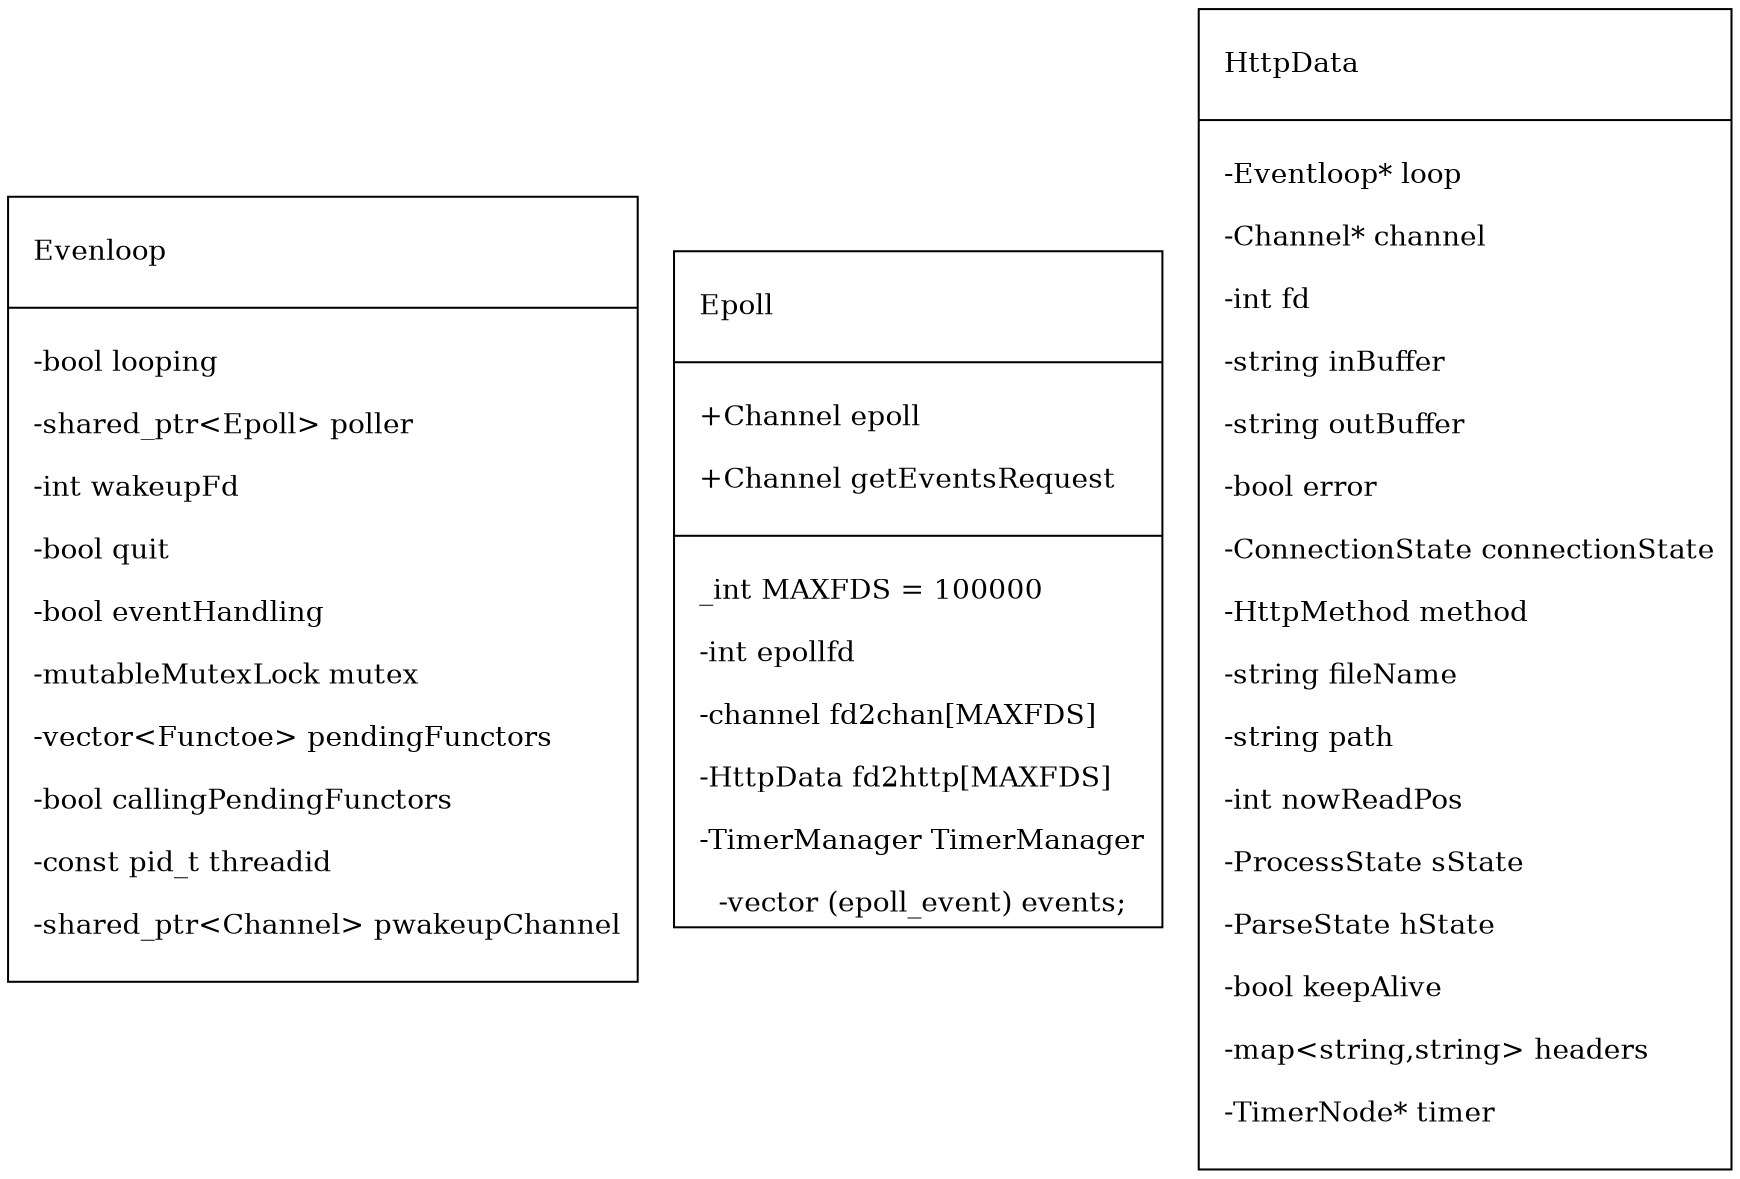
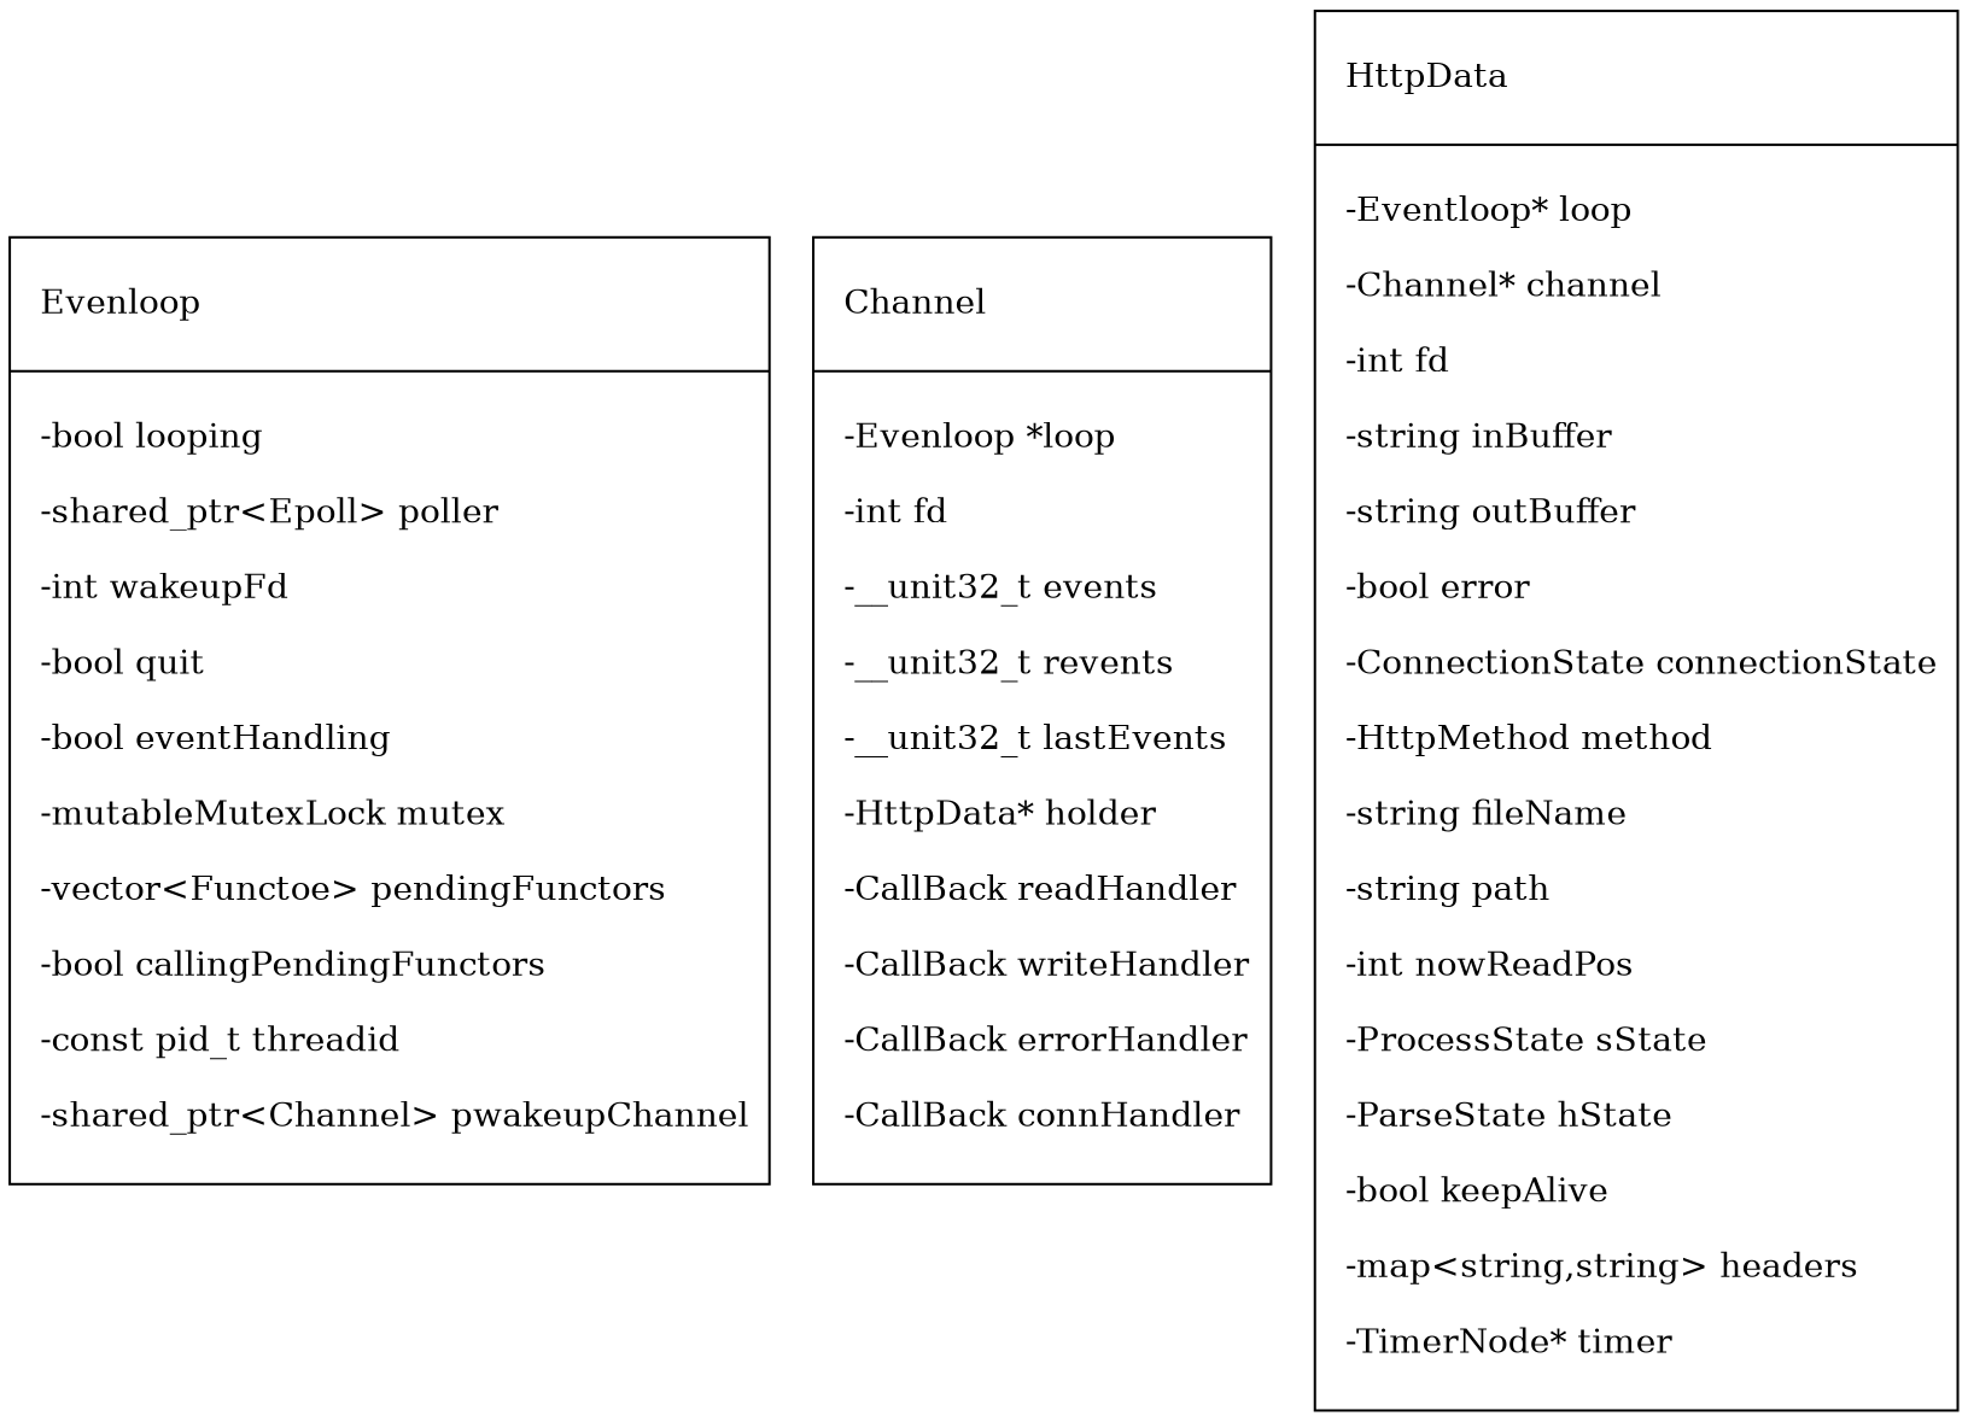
  digraph {
    node [shape=record]
    n1 [label="{\n        Evenloop\l\n        |\n        -bool looping\l\n        -shared_ptr\<Epoll\> poller\l\n        -int wakeupFd\l\n        -bool quit\l\n        -bool eventHandling\l\n        -mutableMutexLock mutex\l\n        -vector\<Functoe\> pendingFunctors\l\n        -bool callingPendingFunctors\l\n        -const pid_t threadid\l\n        -shared_ptr\<Channel\> pwakeupChannel\l\n    }"]
-   n2 [label="{\n        Epoll\l\n        |\n        +Channel epoll\l\n        +Channel getEventsRequest\l\n        |\n        _int MAXFDS = 100000\l\n        -int epollfd\l\n        -channel fd2chan[MAXFDS]\l\n        -HttpData fd2http[MAXFDS]\l\n        -TimerManager TimerManager\l\n        -vector (epoll_event) events;\n    }"]
+   n3 [label="{\n        Channel\l\n        |\n        -Evenloop *loop\l\n        -int fd\l\n        -__unit32_t events\l\n        -__unit32_t revents\l\n        -__unit32_t lastEvents\l\n        -HttpData* holder\l\n        -CallBack readHandler\l\n        -CallBack writeHandler\l\n        -CallBack errorHandler\l\n        -CallBack connHandler\l\n    }"]
    n4 [label="{\n        HttpData\l\n        |\n        -Eventloop* loop\l\n        -Channel* channel\l\n        -int fd\l\n        -string inBuffer\l\n        -string outBuffer\l\n        -bool error\l\n        -ConnectionState connectionState\l\n        -HttpMethod method\l\n        -string fileName\l\n        -string path\l\n        -int nowReadPos\l\n        -ProcessState sState\l\n        -ParseState hState\l\n        -bool keepAlive\l\n        -map\<string,string\> headers\l\n        -TimerNode* timer\l\n    }"]
  }
